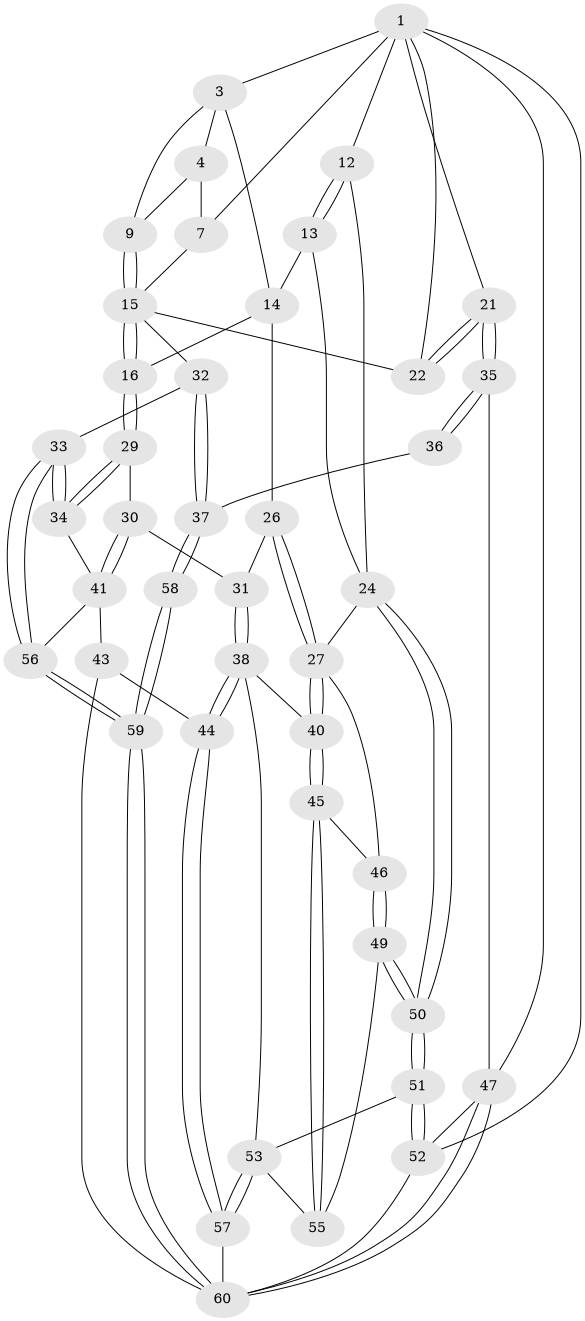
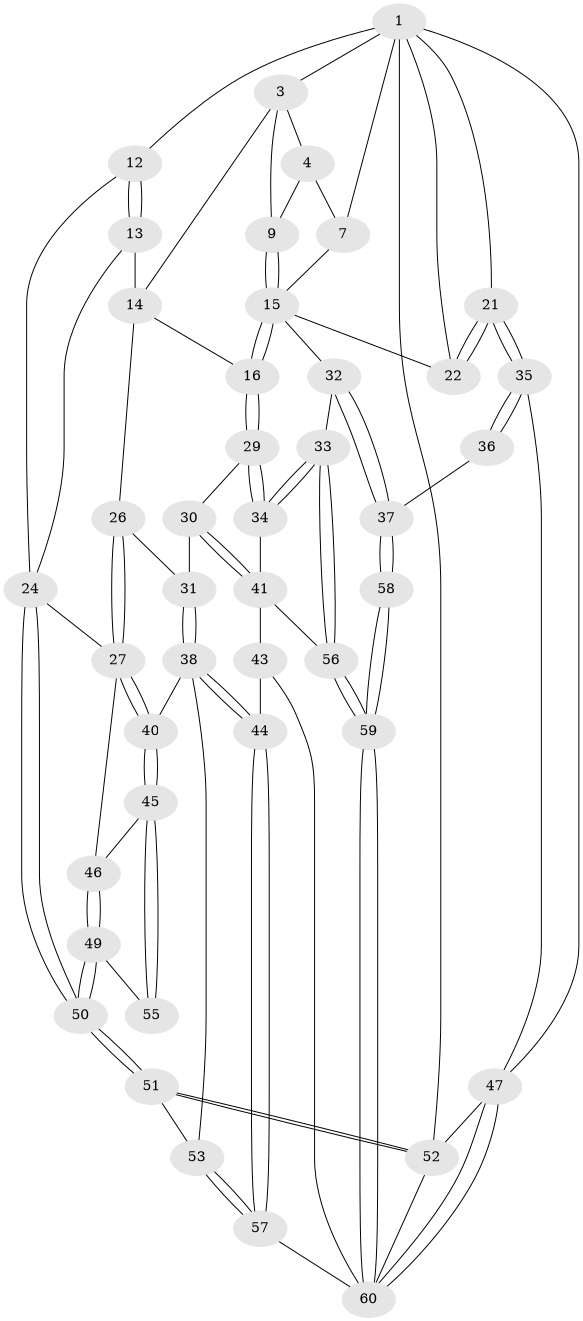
  graph {
    node [color=gray90 style=filled]
    1 [super="+2+5"]
    3 [super="+10"]
    7
    12
    21
    22
    47 [super="+48"]
    52
    4 [super="+8"]
    9
    14 [super="+17"]
    15 [super="+18"]
    13 [super="+20"]
    24 [super="+25"]
    35
    60 [super="+61"]
    16
    26
    32
    27 [super="+28"]
    50
    29
    31
    33
    37
    30
    34
    36
    40
    46
    51
    38 [super="+39"]
    45
    49
    41 [super="+42"]
    56
    43
    44
    53 [super="+54"]
    58
    59
    57
    55
    1 -- 3
    1 -- 7
    1 -- 12
    1 -- 21
    1 -- 22
    1 -- 47
    1 -- 52
    3 -- 4
    3 -- 9
    3 -- 14
    7 -- 15
    12 -- 13
    12 -- 13
    12 -- 24
    21 -- 22
    21 -- 22
    21 -- 35
    21 -- 35
    47 -- 52
    47 -- 60
    47 -- 60
    52 -- 60
    4 -- 7
    4 -- 9
    9 -- 15
    9 -- 15
    14 -- 16
    14 -- 26
    15 -- 22
    15 -- 16
    15 -- 16
    15 -- 32
    13 -- 14 [weight=2]
    13 -- 24
    24 -- 27
    24 -- 50
    24 -- 50
    35 -- 47
    35 -- 36
    35 -- 36
    16 -- 29
    16 -- 29
    26 -- 27
    26 -- 27
    26 -- 31
    32 -- 33
    32 -- 37
    32 -- 37
    27 -- 40
    27 -- 40
    27 -- 46
    50 -- 51
    50 -- 51
    29 -- 30
    29 -- 34
    29 -- 34
    31 -- 38
    31 -- 38
    33 -- 34
    33 -- 34
    33 -- 56
    33 -- 56
    37 -- 58
    37 -- 58
    30 -- 31
    30 -- 41
    30 -- 41
    34 -- 41
    36 -- 37
    40 -- 45
    40 -- 45
    46 -- 49
    46 -- 49
    51 -- 52
    51 -- 52
    51 -- 53
    38 -- 40
    38 -- 44
    38 -- 44
    38 -- 53
    45 -- 46
    45 -- 55
    45 -- 55
    49 -- 50
    49 -- 50
    49 -- 55
    41 -- 56
    41 -- 43
    56 -- 59
    56 -- 59
    43 -- 60
    43 -- 44
    44 -- 57
    44 -- 57
    53 -- 57
    53 -- 57
-   53 -- 55
    58 -- 59
    58 -- 59
    59 -- 60
    59 -- 60
    57 -- 60
  }
